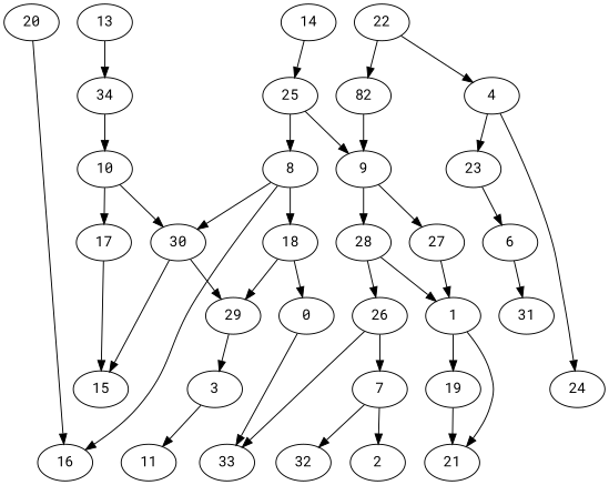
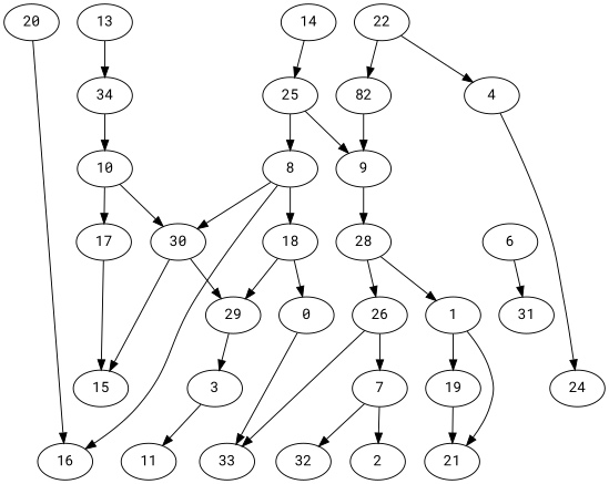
  digraph {
    fontname="Roboto Mono"
    node [fontname="Roboto Mono"]
    edge [fontname="Roboto Mono" weight=0]
    0
    33
    1
    19
    21
    3
    11
    4
-   23
    24
    6
    31
    13
    34
    20
    16
    10
    30
    17
    29
    15
    14
    25
    8
    9
    18
-   27
    28
    26
    7
    22
    n32 [label=82]
    32
    2
    0 -> 33
    1 -> 19 [weight=1]
    1 -> 21
    19 -> 21
    3 -> 11
-   4 -> 23
    4 -> 24
-   23 -> 6
    6 -> 31
    13 -> 34 [weight=1]
    34 -> 10
    20 -> 16
    10 -> 30
    10 -> 17
    30 -> 29
    30 -> 15
    17 -> 15
    29 -> 3
    14 -> 25
    25 -> 8
    25 -> 9
    8 -> 16
    8 -> 30
    8 -> 18 [weight=1]
-   9 -> 27
    9 -> 28 [weight=1]
    18 -> 0
    18 -> 29
-   27 -> 1
    28 -> 1
    28 -> 26
    26 -> 33
    26 -> 7
    7 -> 32
    7 -> 2
    22 -> 4
    22 -> n32
    n32 -> 9
  }
